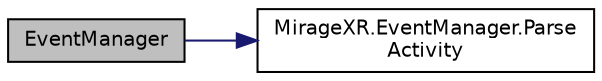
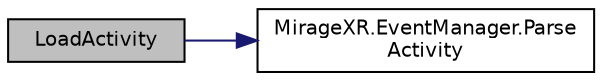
  digraph {
    rankdir=LR
    node [color=black fontname=Helvetica fontsize=10 shape=record style=filled]
-   n1 [fillcolor=grey75 fontcolor=black height=0.2 label=EventManager width=0.4]
+   n1 [fillcolor=grey75 fontcolor=black height=0.2 label=LoadActivity width=0.4]
    n2 [fillcolor=white height=0.2 label="MirageXR.EventManager.Parse\lActivity" width=0.4]
    n1 -> n2 [color=midnightblue fontname=Helvetica fontsize=10 labelfontname=Helvetica labelfontsize=10 style=solid]
  }
